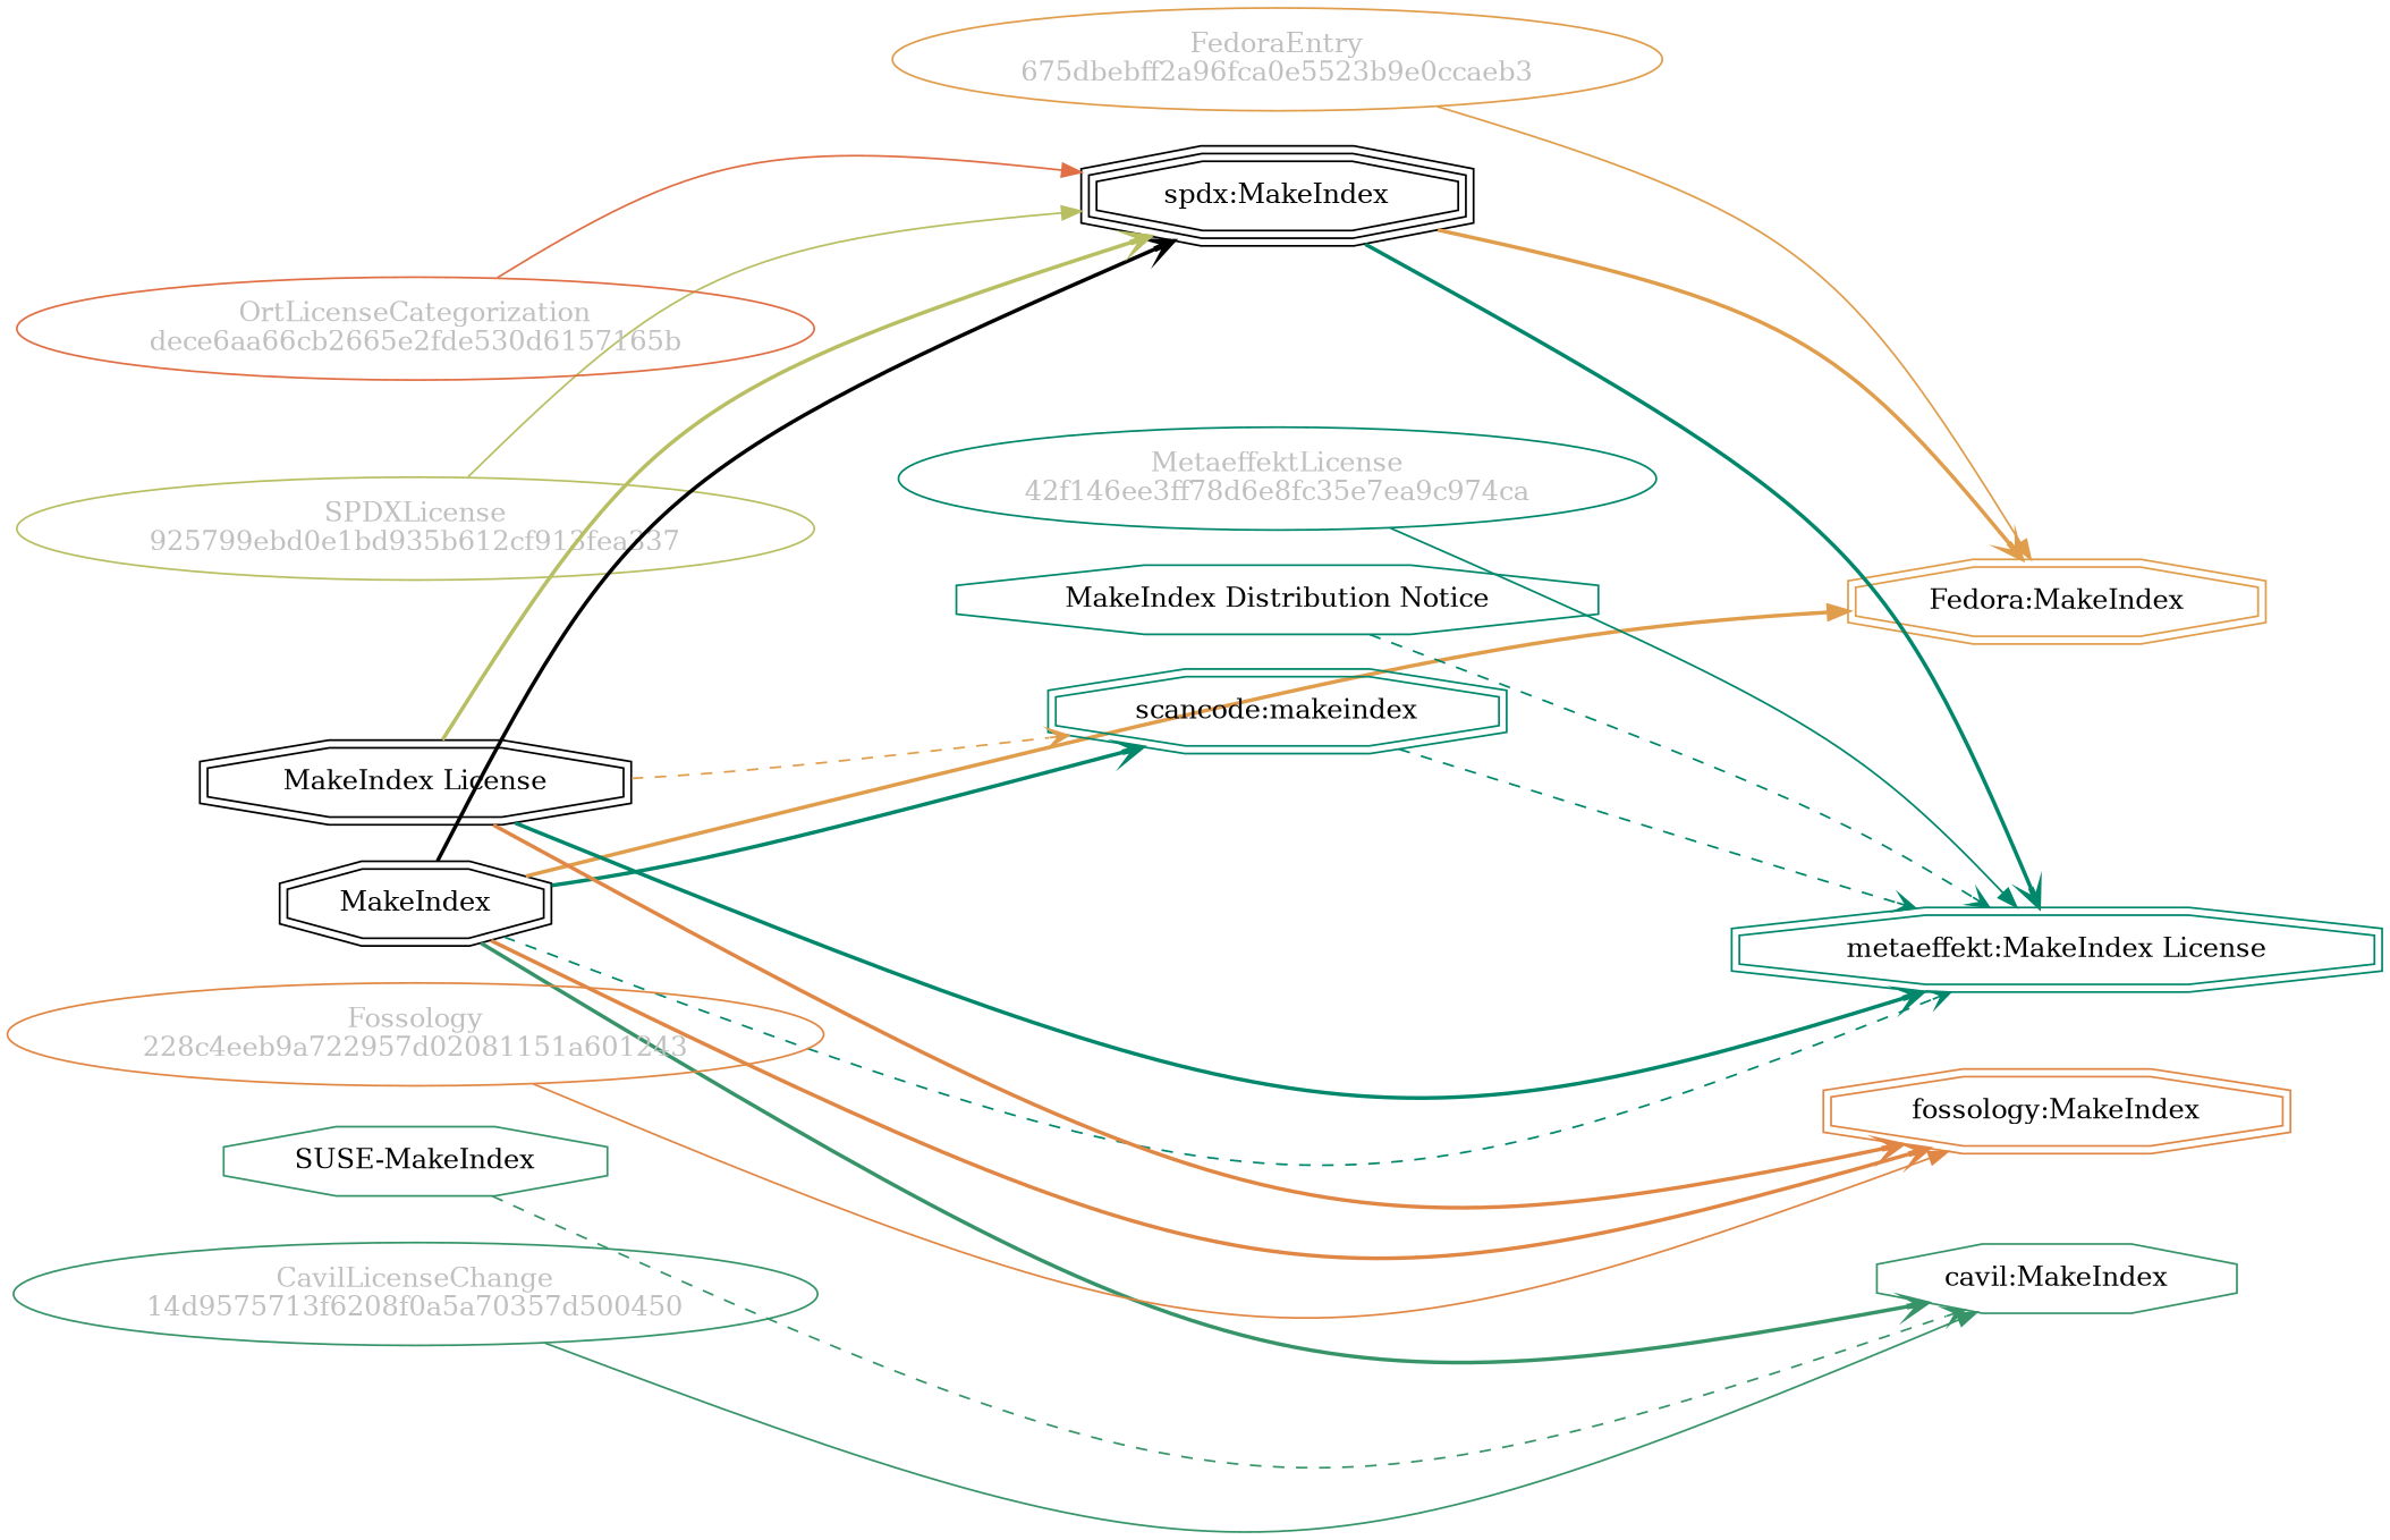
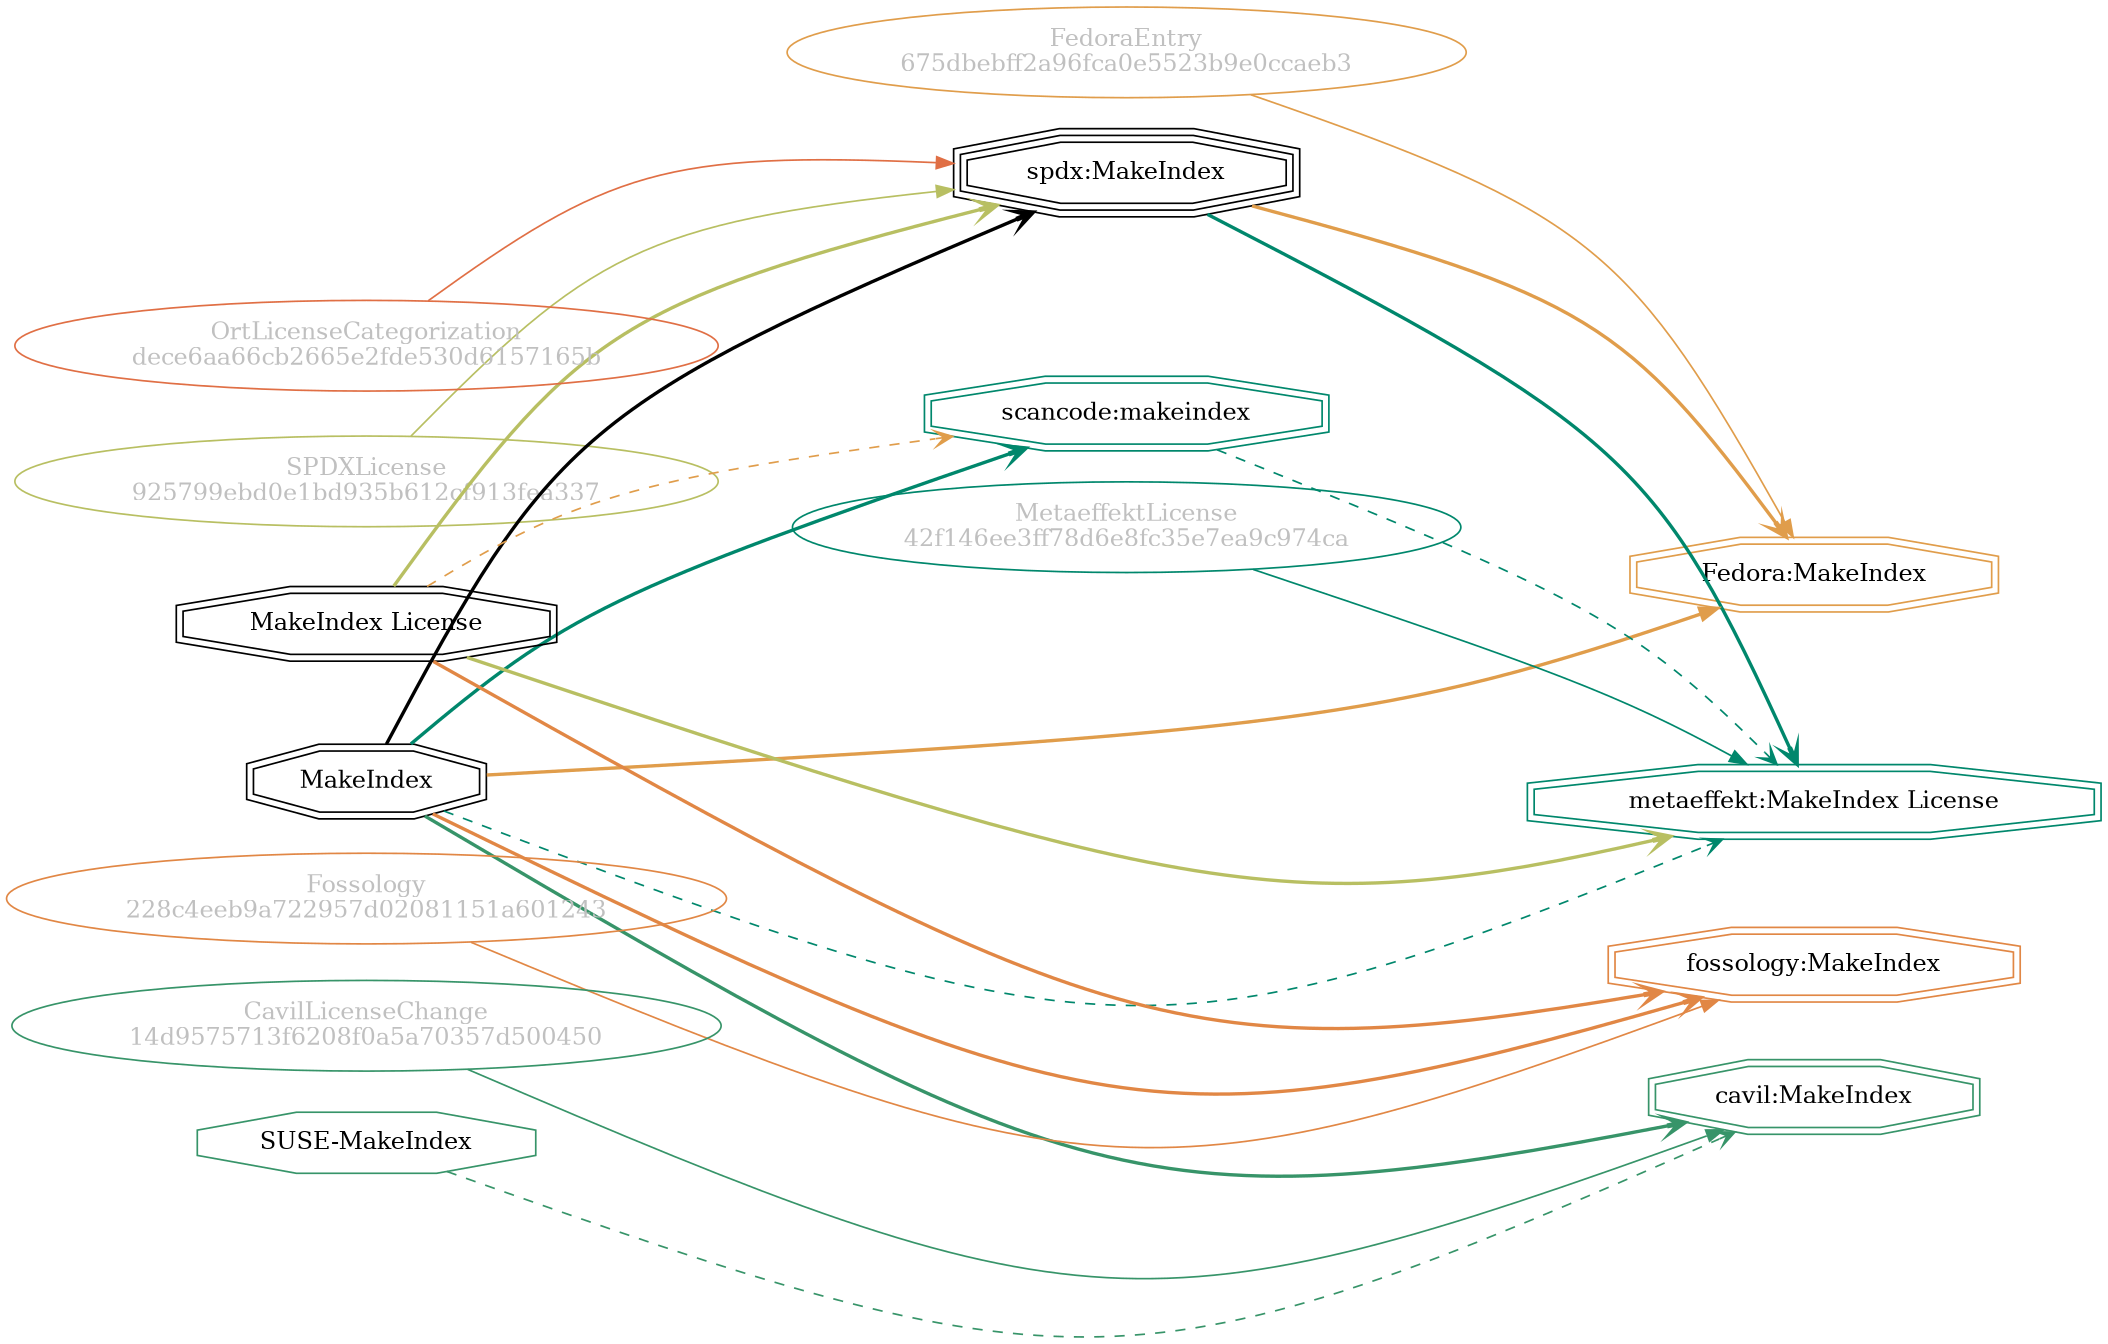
  strict digraph {
    rankdir=LR
    splines=curved
    node [color="#00876c" shape=doubleoctagon]
    edge [color="#00876c" weight=0.5 arrowhead=vee style=bold]
    n1 [color="#b8bf62" fillcolor="beige;1" fontcolor=gray label="SPDXLicense\n925799ebd0e1bd935b612cf913fea337" shape=ellipse]
    n2 [label="spdx:MakeIndex" shape=tripleoctagon color=""]
    n3 [color="#e09d4b" label="Fedora:MakeIndex"]
    n4 [label="metaeffekt:MakeIndex License"]
    n5 [label=MakeIndex color=""]
    n6 [color="#e18745" label="fossology:MakeIndex"]
-   n7 [color="#379469" label="cavil:MakeIndex" shape=octagon]
+   n7 [color="#379469" label="cavil:MakeIndex"]
    n8 [label="scancode:makeindex"]
    n9 [label="MakeIndex License" color=""]
    n10 [color="#e09d4b" fillcolor="beige;1" fontcolor=gray label="FedoraEntry\n675dbebff2a96fca0e5523b9e0ccaeb3" shape=ellipse]
    n11 [color="#e18745" fillcolor="beige;1" fontcolor=gray label="Fossology\n228c4eeb9a722957d02081151a601243" shape=ellipse]
    n12 [color="#e06f45" fillcolor="beige;1" fontcolor=gray label="OrtLicenseCategorization\ndece6aa66cb2665e2fde530d6157165b" shape=ellipse]
    n13 [color="#379469" fillcolor="beige;1" fontcolor=gray label="CavilLicenseChange\n14d9575713f6208f0a5a70357d500450" shape=ellipse]
    n14 [color="#379469" label="SUSE-MakeIndex" shape=octagon]
    n15 [fillcolor="beige;1" fontcolor=gray label="MetaeffektLicense\n42f146ee3ff78d6e8fc35e7ea9c974ca" shape=ellipse]
-   n16 [label="MakeIndex Distribution Notice" shape=octagon]
    n1 -> n2 [color="#b8bf62" arrowhead="" style=""]
    n2 -> n3 [color="#e09d4b" weight=0.7]
    n2 -> n4 [weight=0.7]
    n5 -> n2 [weight=0.7 color=""]
    n5 -> n3 [arrowhead=normal color="#e09d4b" weight=0.7]
    n5 -> n4 [style=dashed]
    n5 -> n6 [color="#e18745" weight=0.7]
    n5 -> n7 [color="#379469" weight=0.7]
    n5 -> n8 [weight=0.7]
    n8 -> n4 [style=dashed]
    n9 -> n2 [color="#b8bf62" weight=0.7]
-   n9 -> n4 [weight=0.7]
+   n9 -> n4 [color="#b8bf62" weight=0.7]
    n9 -> n6 [color="#e18745" weight=0.7]
    n9 -> n8 [color="#e09d4b" style=dashed]
    n10 -> n3 [color="#e09d4b" arrowhead="" style=""]
    n11 -> n6 [color="#e18745" arrowhead="" style=""]
    n12 -> n2 [color="#e06f45" arrowhead="" style=""]
    n13 -> n7 [color="#379469" arrowhead="" style=""]
    n14 -> n7 [color="#379469" style=dashed]
    n15 -> n4 [arrowhead="" style=""]
-   n16 -> n4 [style=dashed]
  }
